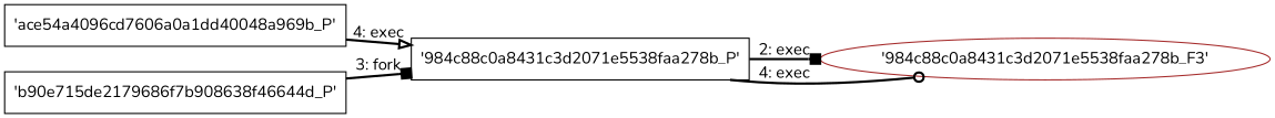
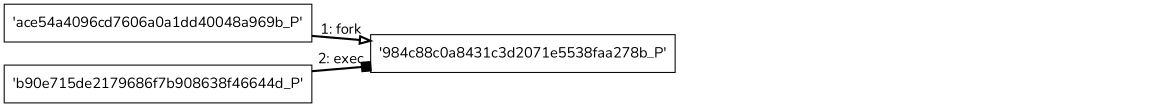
  digraph {
    engine=neato
    fixedsize=false
    fontname=Nunito
    fontsize=10
    nodesep=0.3
    rankdir=LR
    ranksep=0
    splines=true
    node [color=black fontname=Nunito node_type=Process shape=box]
    edge [arrowhead=box fontname=Nunito style=bold]
    "'ace54a4096cd7606a0a1dd40048a969b_P'"
    "'984c88c0a8431c3d2071e5538faa278b_P'"
-   "'984c88c0a8431c3d2071e5538faa278b_F3'" [color=brown node_type=File shape=ellipse]
    n4 [label="'b90e715de2179686f7b908638f46644d_P'"]
-   "'ace54a4096cd7606a0a1dd40048a969b_P'" -> "'984c88c0a8431c3d2071e5538faa278b_P'" [arrowhead=onormal label="4: exec"]
-   "'984c88c0a8431c3d2071e5538faa278b_P'" -> "'984c88c0a8431c3d2071e5538faa278b_F3'" [label="2: exec"]
-   "'984c88c0a8431c3d2071e5538faa278b_P'" -> "'984c88c0a8431c3d2071e5538faa278b_F3'" [arrowhead=odot label="4: exec"]
-   n4 -> "'984c88c0a8431c3d2071e5538faa278b_P'" [label="3: fork"]
+   "'ace54a4096cd7606a0a1dd40048a969b_P'" -> "'984c88c0a8431c3d2071e5538faa278b_P'" [arrowhead=onormal label="1: fork"]
+   n4 -> "'984c88c0a8431c3d2071e5538faa278b_P'" [label="2: exec"]
  }
